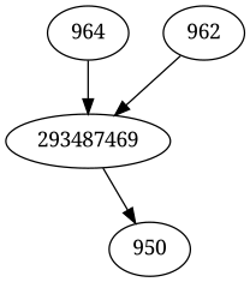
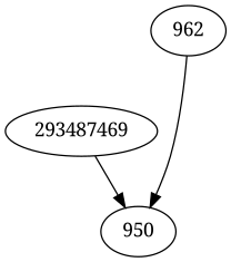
  strict digraph {
    fontname="Noto Serif"
    node [fontname="Noto Serif"]
    edge [fontname="Noto Serif"]
    293487469
    950
    962
-   964
    293487469 -> 950
-   962 -> 293487469
-   964 -> 293487469
+   962 -> 950
  }
